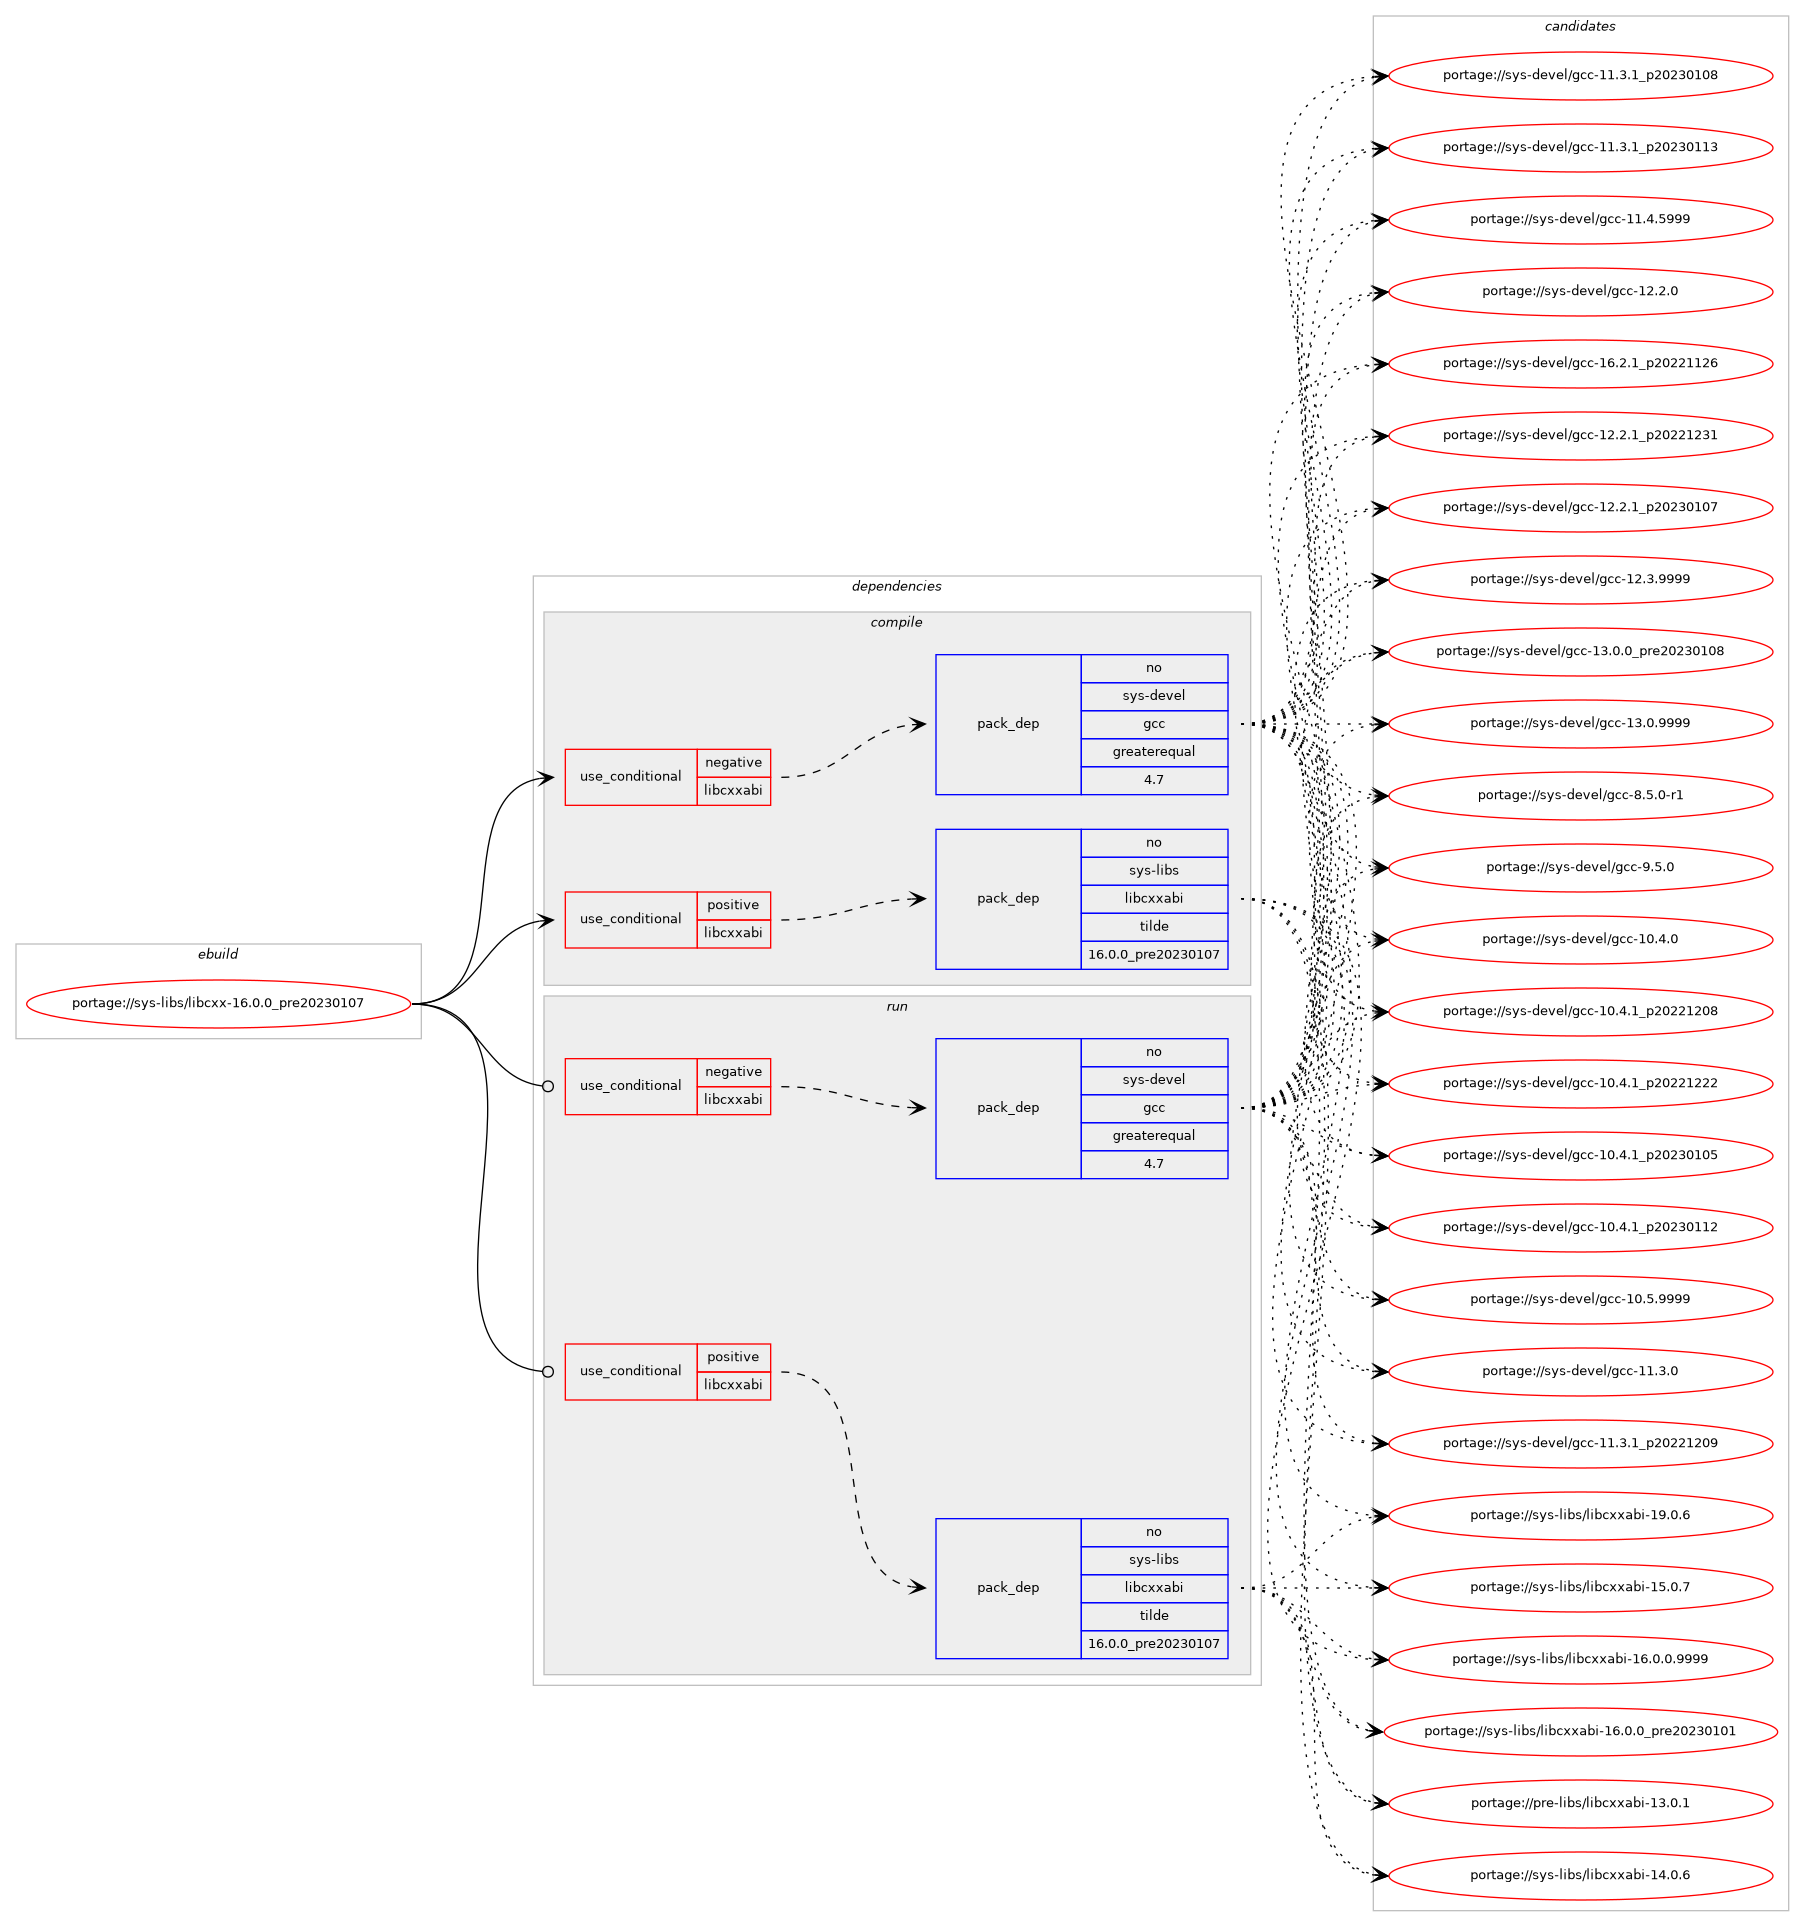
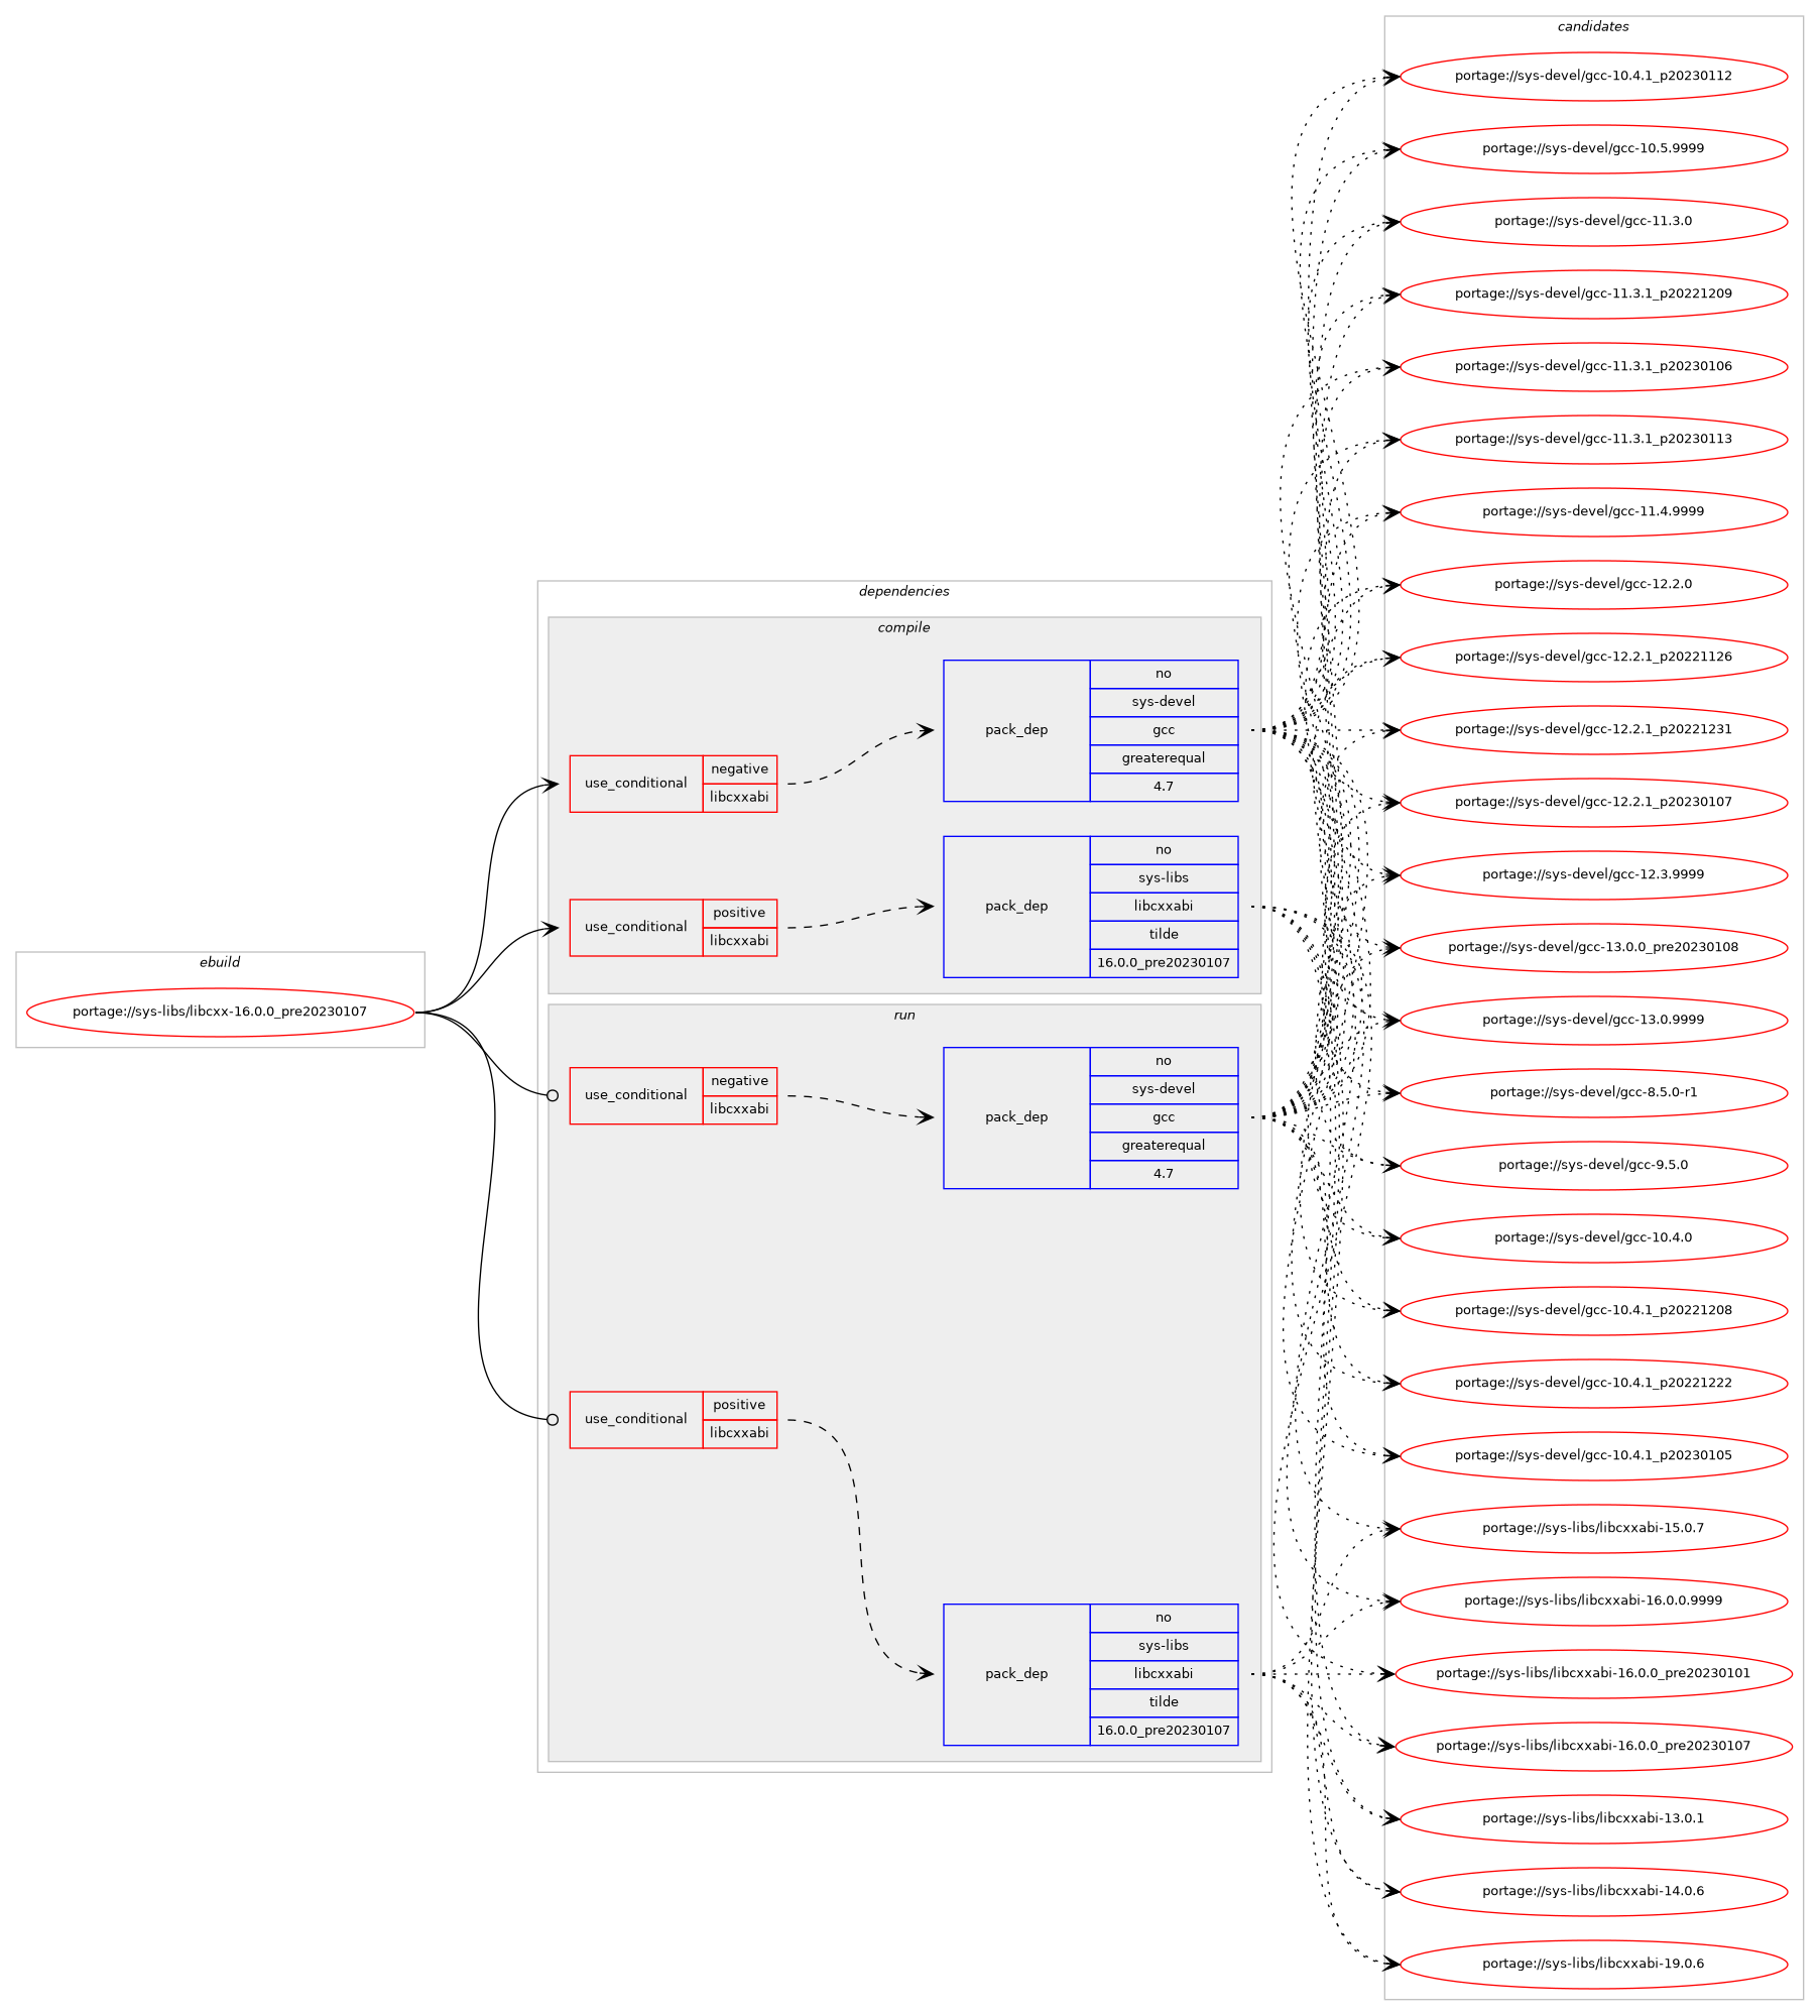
  digraph {
    compound=true
    concentrate=true
    fontname=Helvetica
    fontsize=10
    newrank=true
    rankdir=LR
    ranksep=1.5
    node [color=red fontname=Helvetica fontsize=10]
    edge [arrowhead=vee headport=w style=dotted tailport=e weight=100]
    n1 [label="portage://sys-libs/libcxx-16.0.0_pre20230107" width=4]
    n2 [color=blue label=<<TABLE BORDER="0" CELLBORDER="1" CELLSPACING="0" CELLPADDING="4" WIDTH="220"><TR><TD ROWSPAN="6" CELLPADDING="30">pack_dep</TD></TR><TR><TD WIDTH="110">no</TD></TR><TR><TD>sys-devel</TD></TR><TR><TD>gcc</TD></TR><TR><TD>greaterequal</TD></TR><TR><TD>4.7</TD></TR></TABLE>> shape=none]
    n3 [label=<<TABLE BORDER="0" CELLBORDER="1" CELLSPACING="0" CELLPADDING="4"><TR><TD ROWSPAN="3" CELLPADDING="10">use_conditional</TD></TR><TR><TD>negative</TD></TR><TR><TD>libcxxabi</TD></TR></TABLE>> shape=none]
    n4 [color=blue label=<<TABLE BORDER="0" CELLBORDER="1" CELLSPACING="0" CELLPADDING="4" WIDTH="220"><TR><TD ROWSPAN="6" CELLPADDING="30">pack_dep</TD></TR><TR><TD WIDTH="110">no</TD></TR><TR><TD>sys-libs</TD></TR><TR><TD>libcxxabi</TD></TR><TR><TD>tilde</TD></TR><TR><TD>16.0.0_pre20230107</TD></TR></TABLE>> shape=none]
    n5 [label=<<TABLE BORDER="0" CELLBORDER="1" CELLSPACING="0" CELLPADDING="4"><TR><TD ROWSPAN="3" CELLPADDING="10">use_conditional</TD></TR><TR><TD>positive</TD></TR><TR><TD>libcxxabi</TD></TR></TABLE>> shape=none]
    n6 [color=blue label=<<TABLE BORDER="0" CELLBORDER="1" CELLSPACING="0" CELLPADDING="4" WIDTH="220"><TR><TD ROWSPAN="6" CELLPADDING="30">pack_dep</TD></TR><TR><TD WIDTH="110">no</TD></TR><TR><TD>sys-devel</TD></TR><TR><TD>gcc</TD></TR><TR><TD>greaterequal</TD></TR><TR><TD>4.7</TD></TR></TABLE>> shape=none]
    n7 [label=<<TABLE BORDER="0" CELLBORDER="1" CELLSPACING="0" CELLPADDING="4"><TR><TD ROWSPAN="3" CELLPADDING="10">use_conditional</TD></TR><TR><TD>negative</TD></TR><TR><TD>libcxxabi</TD></TR></TABLE>> shape=none]
    n8 [color=blue label=<<TABLE BORDER="0" CELLBORDER="1" CELLSPACING="0" CELLPADDING="4" WIDTH="220"><TR><TD ROWSPAN="6" CELLPADDING="30">pack_dep</TD></TR><TR><TD WIDTH="110">no</TD></TR><TR><TD>sys-libs</TD></TR><TR><TD>libcxxabi</TD></TR><TR><TD>tilde</TD></TR><TR><TD>16.0.0_pre20230107</TD></TR></TABLE>> shape=none]
    n9 [label=<<TABLE BORDER="0" CELLBORDER="1" CELLSPACING="0" CELLPADDING="4"><TR><TD ROWSPAN="3" CELLPADDING="10">use_conditional</TD></TR><TR><TD>positive</TD></TR><TR><TD>libcxxabi</TD></TR></TABLE>> shape=none]
    n10 [label="portage://sys-devel/gcc-10.4.0" width=4]
    n11 [label="portage://sys-devel/gcc-10.4.1_p20221208" width=4]
    n12 [label="portage://sys-devel/gcc-10.4.1_p20221222" width=4]
    n13 [label="portage://sys-devel/gcc-10.4.1_p20230105" width=4]
    n14 [label="portage://sys-devel/gcc-10.4.1_p20230112" width=4]
    n15 [label="portage://sys-devel/gcc-10.5.9999" width=4]
    n16 [label="portage://sys-devel/gcc-11.3.0" width=4]
    n17 [label="portage://sys-devel/gcc-11.3.1_p20221209" width=4]
-   n18 [label="portage://sys-devel/gcc-11.3.1_p20230108" width=4]
+   n18 [label="portage://sys-devel/gcc-11.3.1_p20230106" width=4]
    n19 [label="portage://sys-devel/gcc-11.3.1_p20230113" width=4]
-   n20 [label="portage://sys-devel/gcc-11.4.5999" width=4]
+   n20 [label="portage://sys-devel/gcc-11.4.9999" width=4]
    n21 [label="portage://sys-devel/gcc-12.2.0" width=4]
-   n22 [label="portage://sys-devel/gcc-16.2.1_p20221126" width=4]
+   n22 [label="portage://sys-devel/gcc-12.2.1_p20221126" width=4]
    n23 [label="portage://sys-devel/gcc-12.2.1_p20221231" width=4]
    n24 [label="portage://sys-devel/gcc-12.2.1_p20230107" width=4]
    n25 [label="portage://sys-devel/gcc-12.3.9999" width=4]
    n26 [label="portage://sys-devel/gcc-13.0.0_pre20230108" width=4]
    n27 [label="portage://sys-devel/gcc-13.0.9999" width=4]
    n28 [label="portage://sys-devel/gcc-8.5.0-r1" width=4]
    n29 [label="portage://sys-devel/gcc-9.5.0" width=4]
-   n30 [label="portage://pre-libs/libcxxabi-13.0.1" width=4]
+   n30 [label="portage://sys-libs/libcxxabi-13.0.1" width=4]
    n31 [label="portage://sys-libs/libcxxabi-14.0.6" width=4]
    n32 [label="portage://sys-libs/libcxxabi-19.0.6" width=4]
    n33 [label="portage://sys-libs/libcxxabi-15.0.7" width=4]
    n34 [label="portage://sys-libs/libcxxabi-16.0.0.9999" width=4]
    n35 [label="portage://sys-libs/libcxxabi-16.0.0_pre20230101" width=4]
+   n36 [label="portage://sys-libs/libcxxabi-16.0.0_pre20230107" width=4]
    subgraph cluster_1 {
      color=gray
      label=<<i>ebuild</i>>
      rank=same
      n1
    }
    subgraph cluster_2 {
      color=gray
      label=<<i>dependencies</i>>
      subgraph cluster_3 {
        color=gray
        fillcolor="#eeeeee"
        label=<<i>compile</i>>
        style=filled
        subgraph sub_4 {
          color=gray
          fillcolor="#eeeeee"
          label=<<i>compile</i>>
          style=filled
          n3
          subgraph sub_5 {
            color=gray
            fillcolor="#eeeeee"
            label=<<i>compile</i>>
            style=filled
            n2
          }
        }
        subgraph sub_6 {
          color=gray
          fillcolor="#eeeeee"
          label=<<i>compile</i>>
          style=filled
          n5
          subgraph sub_7 {
            color=gray
            fillcolor="#eeeeee"
            label=<<i>compile</i>>
            style=filled
            n4
          }
        }
      }
      subgraph cluster_8 {
        color=gray
        fillcolor="#eeeeee"
        label=<<i>compile and run</i>>
        style=filled
      }
      subgraph cluster_9 {
        color=gray
        fillcolor="#eeeeee"
        label=<<i>run</i>>
        style=filled
        subgraph sub_10 {
          color=gray
          fillcolor="#eeeeee"
          label=<<i>run</i>>
          style=filled
          n7
          subgraph sub_11 {
            color=gray
            fillcolor="#eeeeee"
            label=<<i>run</i>>
            style=filled
            n6
          }
        }
        subgraph sub_12 {
          color=gray
          fillcolor="#eeeeee"
          label=<<i>run</i>>
          style=filled
          n9
          subgraph sub_13 {
            color=gray
            fillcolor="#eeeeee"
            label=<<i>run</i>>
            style=filled
            n8
          }
        }
      }
    }
    subgraph cluster_14 {
      color=gray
      label=<<i>candidates</i>>
      rank=same
      subgraph sub_15 {
        color=black
        label=<<i>candidates</i>>
        nodesep=1
        rank=same
        n10
        n11
        n12
        n13
        n14
        n15
        n16
        n17
        n18
        n19
        n20
        n21
        n22
        n23
        n24
        n25
        n26
        n27
        n28
        n29
      }
      subgraph sub_16 {
        color=black
        label=<<i>candidates</i>>
        nodesep=1
        rank=same
        n30
        n31
        n32
        n33
        n34
        n35
+       n36
      }
      subgraph sub_17 {
        color=black
        label=<<i>candidates</i>>
        nodesep=1
        rank=same
        n10
        n11
        n12
        n13
        n14
        n15
        n16
        n17
        n18
        n19
        n20
        n21
        n22
        n23
        n24
        n25
        n26
        n27
        n28
        n29
      }
      subgraph sub_18 {
        color=black
        label=<<i>candidates</i>>
        nodesep=1
        rank=same
        n30
        n31
        n32
        n33
        n34
        n35
+       n36
      }
    }
    n1 -> n3 [style=solid weight=20]
    n1 -> n5 [style=solid weight=20]
    n1 -> n7 [arrowhead=odot style=solid weight=20]
    n1 -> n9 [arrowhead=odot style=solid weight=20]
    n2 -> n10
    n2 -> n11
    n2 -> n12
    n2 -> n13
    n2 -> n14
    n2 -> n15
    n2 -> n16
    n2 -> n17
    n2 -> n18
    n2 -> n19
    n2 -> n20
    n2 -> n21
    n2 -> n22
    n2 -> n23
    n2 -> n24
    n2 -> n25
    n2 -> n26
    n2 -> n27
    n2 -> n28
    n2 -> n29
    n3 -> n2 [style=dashed weight=20]
    n4 -> n30
    n4 -> n31
    n4 -> n32
    n4 -> n33
    n4 -> n34
    n4 -> n35
+   n4 -> n36
    n5 -> n4 [style=dashed weight=20]
    n6 -> n10
    n6 -> n11
    n6 -> n12
    n6 -> n13
    n6 -> n14
    n6 -> n15
    n6 -> n16
    n6 -> n17
    n6 -> n18
    n6 -> n19
    n6 -> n20
    n6 -> n21
    n6 -> n22
    n6 -> n23
    n6 -> n24
    n6 -> n25
    n6 -> n26
    n6 -> n27
    n6 -> n28
    n6 -> n29
    n7 -> n6 [style=dashed weight=20]
    n8 -> n30
    n8 -> n31
    n8 -> n32
    n8 -> n33
    n8 -> n34
    n8 -> n35
+   n8 -> n36
    n9 -> n8 [style=dashed weight=20]
  }
